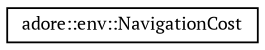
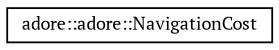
  digraph {
    rankdir=TB
    fontname="PT Serif"
-   n1 [color=black fillcolor=white fontname="PT Serif" fontsize=10 height=0.2 label="adore::env::NavigationCost" shape=record style=filled width=0.4]
+   n1 [color=black fillcolor=white fontname="PT Serif" fontsize=10 height=0.2 label="adore::adore::NavigationCost" shape=record style=filled width=0.4]
  }
